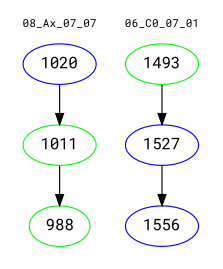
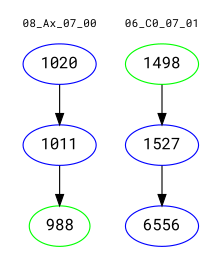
  digraph {
    fontname="Roboto Mono"
    node [color=blue fontname="Roboto Mono"]
    edge [color=black fontname="Roboto Mono"]
-   n1 [color=green label=1011]
+   n1 [label=1011]
    n2 [color=green label=988]
    n3 [label=1020]
    n4 [label=1527]
-   n5 [color=green label=1493]
-   n6 [label=1556]
+   n5 [color=green label=1498]
+   n6 [label=6556]
    subgraph cluster_1 {
      color=white
      fontsize=10
-     label="08_Ax_07_07"
+     label="08_Ax_07_00"
      n1
      n2
      n3
    }
    subgraph cluster_2 {
      color=white
      fontsize=10
      label="06_C0_07_01"
      n4
      n5
      n6
    }
    n1 -> n2
    n3 -> n1
    n4 -> n6
    n5 -> n4
  }
